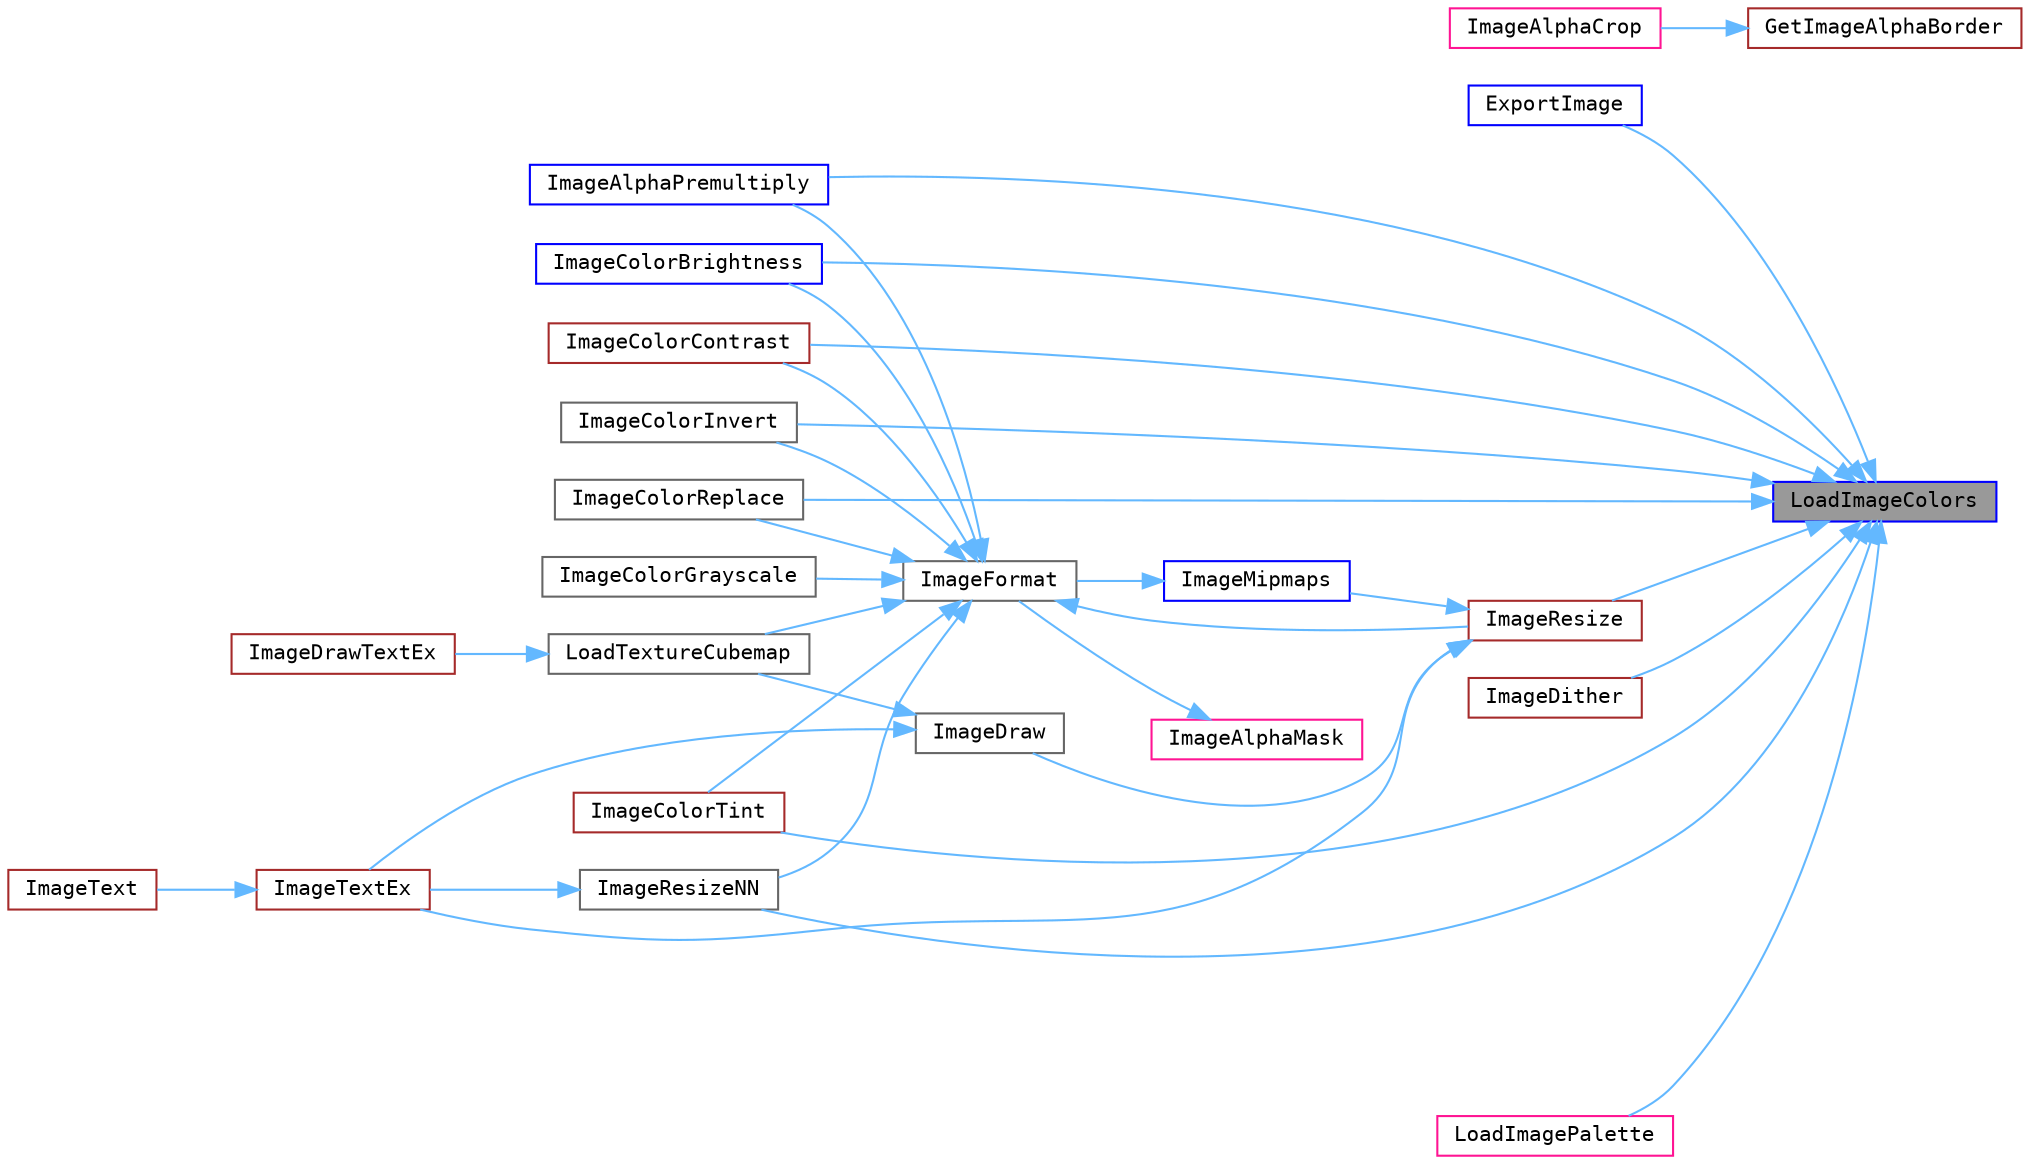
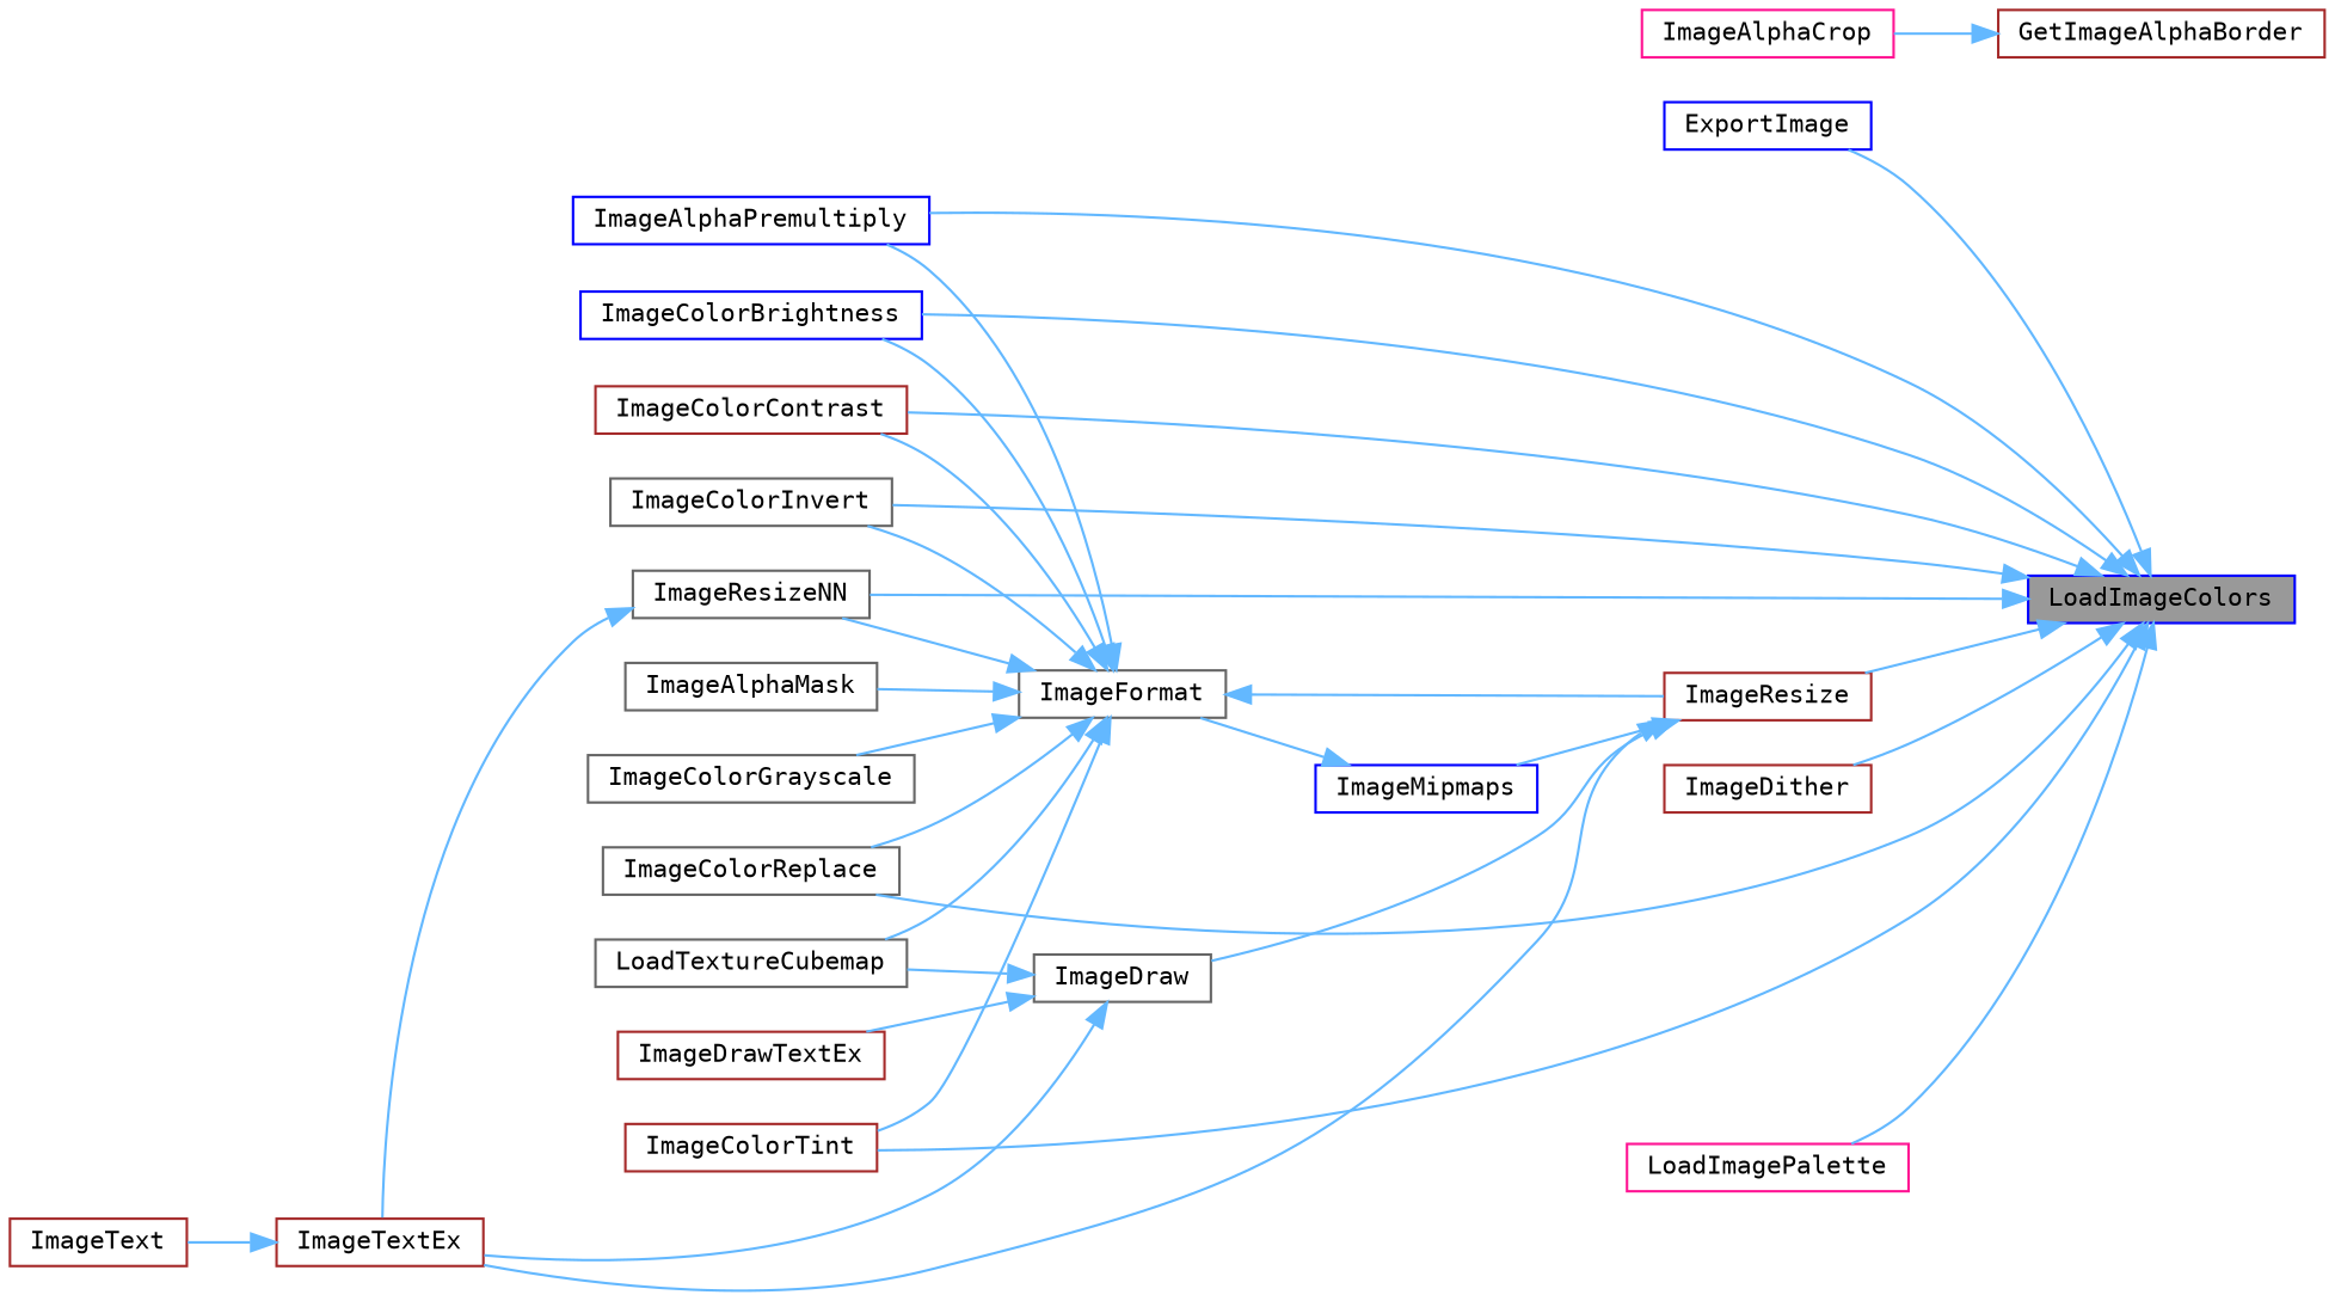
  digraph {
    fontname="DejaVu Sans Mono"
    rankdir=RL
    node [color=brown fillcolor=white fontname="DejaVu Sans Mono" fontsize=10 shape=box style=filled]
    edge [color=steelblue1 dir=back fontname="DejaVu Sans Mono" fontsize=10 labelfontname=Helvetica labelfontsize=10 style=solid]
    n1 [color=blue fillcolor=grey60 fontcolor=black height=0.2 label=LoadImageColors width=0.4]
    n2 [color=blue height=0.2 label=ExportImage width=0.4]
    n3 [color=blue height=0.2 label=ImageAlphaPremultiply width=0.4]
    n4 [color=blue height=0.2 label=ImageColorBrightness width=0.4]
    n5 [height=0.2 label=ImageColorContrast width=0.4]
    n6 [color=gray40 height=0.2 label=ImageColorInvert width=0.4]
    n7 [color=gray40 height=0.2 label=ImageColorReplace width=0.4]
    n8 [height=0.2 label=ImageColorTint width=0.4]
    n9 [height=0.2 label=ImageDither width=0.4]
    n10 [height=0.2 label=ImageResize width=0.4]
    n11 [color=gray40 height=0.2 label=ImageResizeNN width=0.4]
    n12 [color=deeppink height=0.2 label=LoadImagePalette width=0.4]
    n13 [height=0.2 label=GetImageAlphaBorder width=0.4]
    n14 [color=deeppink height=0.2 label=ImageAlphaCrop width=0.4]
    n15 [color=gray40 height=0.2 label=ImageDraw width=0.4]
    n16 [height=0.2 label=ImageTextEx width=0.4]
    n17 [color=blue height=0.2 label=ImageMipmaps width=0.4]
    n18 [height=0.2 label=ImageDrawTextEx width=0.4]
    n19 [color=gray40 height=0.2 label=LoadTextureCubemap width=0.4]
    n20 [height=0.2 label=ImageText width=0.4]
    n21 [color=gray40 height=0.2 label=ImageFormat width=0.4]
-   n22 [color=deeppink height=0.2 label=ImageAlphaMask width=0.4]
+   n22 [color=gray40 height=0.2 label=ImageAlphaMask width=0.4]
    n23 [color=gray40 height=0.2 label=ImageColorGrayscale width=0.4]
    n1 -> n2
    n1 -> n3
    n1 -> n4
    n1 -> n5
    n1 -> n6
    n1 -> n7
    n1 -> n8
    n1 -> n9
    n1 -> n10
    n1 -> n11
    n1 -> n12
    n10 -> n15
    n10 -> n16
    n10 -> n17
    n11 -> n16
    n13 -> n14
    n15 -> n16
-   n19 -> n18
+   n15 -> n18
    n15 -> n19
    n16 -> n20
    n17 -> n21
    n21 -> n3
    n21 -> n4
    n21 -> n5
    n21 -> n6
    n21 -> n7
    n21 -> n8
    n21 -> n10
    n21 -> n11
    n21 -> n19
-   n22 -> n21
+   n21 -> n22
    n21 -> n23
  }
